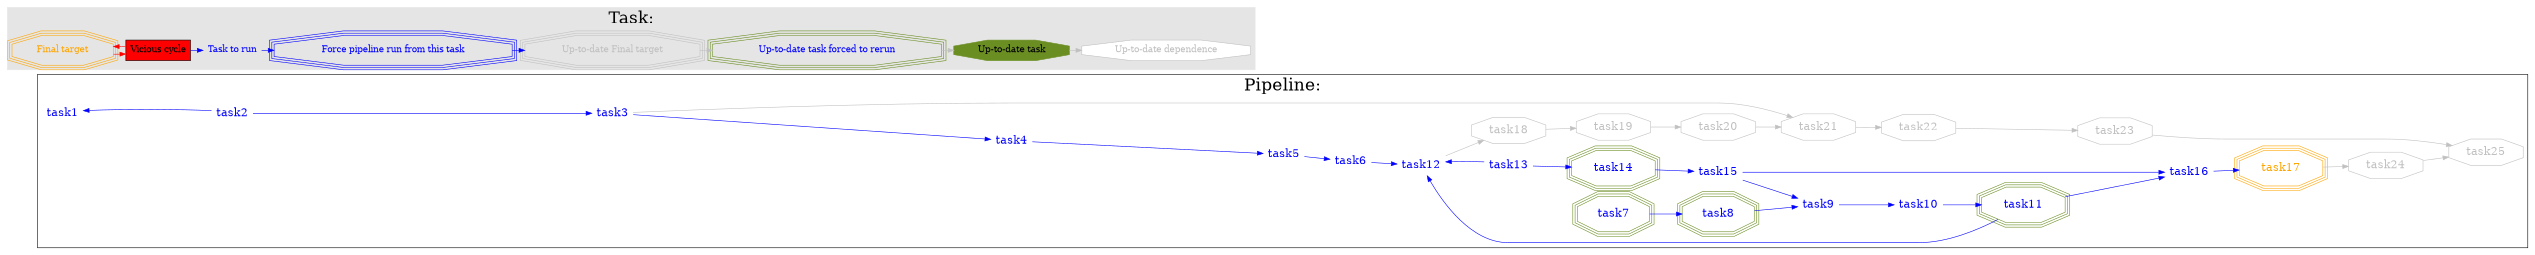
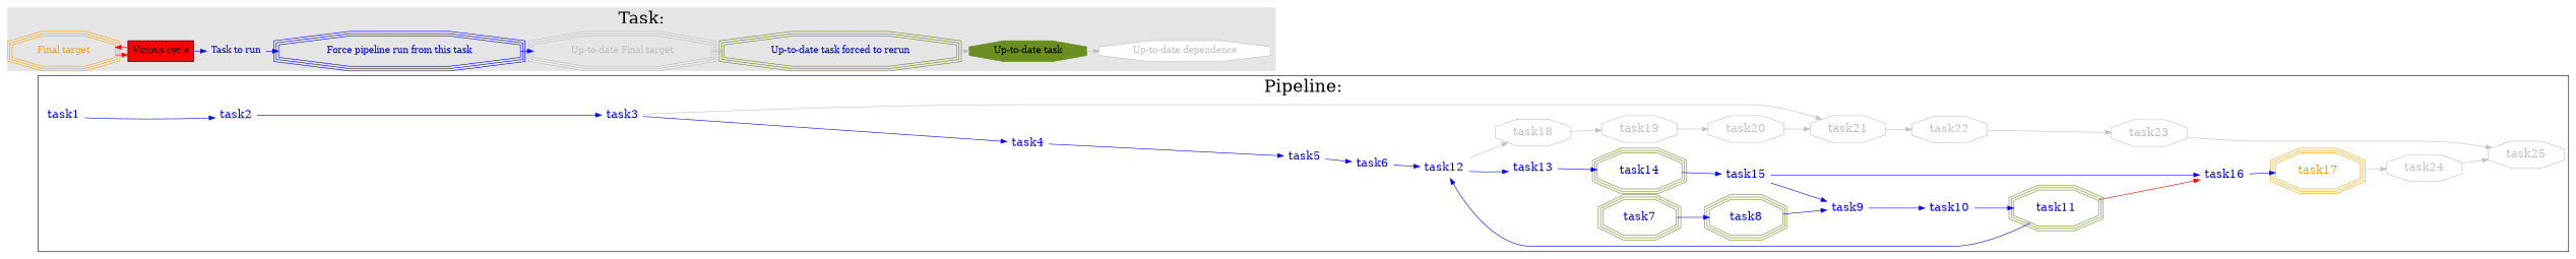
  digraph {
    fontsize=30
    rankdir=LR
    ranksep=0.3
    splines=true
    node [fontcolor=blue fontsize=20 shape=plaintext]
    edge [color=blue minlen=2]
    n1 [label=task1]
    n2 [color=olivedrab label=task7 shape=tripleoctagon]
    n3 [label=task2]
    n4 [color=olivedrab label=task8 shape=tripleoctagon]
    n5 [label=task9]
    n6 [label=task10]
    n7 [label=task15]
    n8 [color=olivedrab label=task11 shape=tripleoctagon]
    n9 [label=task12]
    n10 [label=task16]
    n11 [label=task3]
    n12 [label=task4]
    n13 [color=gray fillcolor=white fontcolor=gray label=task21 shape=octagon style=filled]
    n14 [label=task5]
    n15 [label=task6]
    n16 [label=task13]
    n17 [color=gray fillcolor=white fontcolor=gray label=task18 shape=octagon style=filled]
    n18 [color=olivedrab label=task14 shape=tripleoctagon]
    n19 [color=orange fontcolor=orange label=task17 shape=tripleoctagon]
    n20 [color=gray fillcolor=white fontcolor=gray label=task24 shape=octagon style=filled]
    n21 [color=gray fillcolor=white fontcolor=gray label=task19 shape=octagon style=filled]
    n22 [color=gray fillcolor=white fontcolor=gray label=task20 shape=octagon style=filled]
    n23 [color=gray fillcolor=white fontcolor=gray label=task22 shape=octagon style=filled]
    n24 [color=gray fillcolor=white fontcolor=gray label=task23 shape=octagon style=filled]
    n25 [color=gray fillcolor=white fontcolor=gray label=task25 shape=octagon style=filled]
    n26 [color=orange fontcolor=orange fontsize=15 label="Final target" shape=tripleoctagon]
    n27 [fillcolor=red fontsize=15 label="Vicious cycle" shape=box style=filled fontcolor=""]
    n28 [fontsize=15 label="Task to run"]
    n29 [color=blue fontsize=15 label="Force pipeline run from this task" shape=tripleoctagon]
    n30 [color=gray fontcolor=gray fontsize=15 label="Up-to-date Final target" shape=tripleoctagon]
    n31 [color=olivedrab fontsize=15 label="Up-to-date task forced to rerun" shape=tripleoctagon]
    n32 [color=olivedrab fillcolor=olivedrab fontcolor=black fontsize=15 label="Up-to-date task" shape=octagon style=filled]
    n33 [color=gray fillcolor=white fontcolor=gray fontsize=15 label="Up-to-date dependence" shape=octagon style=filled]
    subgraph cluster_1 {
      label="Pipeline:"
      n1
      n2
      n3
      n4
      n5
      n6
      n7
      n8
      n9
      n10
      n11
      n12
      n13
      n14
      n15
      n16
      n17
      n18
      n19
      n20
      n21
      n22
      n23
      n24
      n25
    }
    subgraph cluster_2 {
      color=gray90
      label="Task:"
      style=filled
      n26
      n27
      n28
      n29
      n30
      n31
      n32
      n33
    }
-   n3 -> n1
+   n1 -> n3
    n2 -> n4
    n3 -> n11
    n4 -> n5
    n5 -> n6
    n6 -> n8
    n7 -> n5
    n7 -> n10
    n8 -> n9
-   n8 -> n10
-   n16 -> n9
+   n8 -> n10 [color=red]
+   n9 -> n16
    n9 -> n17 [arrowtype=normal color=gray]
    n10 -> n19
    n11 -> n12
    n11 -> n13 [arrowtype=normal color=gray]
    n12 -> n14
    n13 -> n23 [arrowtype=normal color=gray]
    n14 -> n15
    n15 -> n9
    n16 -> n18
    n17 -> n21 [arrowtype=normal color=gray]
    n18 -> n7
    n19 -> n20 [arrowtype=normal color=gray]
    n20 -> n25 [arrowtype=normal color=gray]
    n21 -> n22 [arrowtype=normal color=gray]
    n22 -> n13 [arrowtype=normal color=gray]
    n23 -> n24 [arrowtype=normal color=gray]
    n24 -> n25 [arrowtype=normal color=gray]
    n26 -> n27 [color=red minlen=""]
    n27 -> n26 [color=red minlen=""]
    n27 -> n28 [minlen=""]
    n28 -> n29 [minlen=""]
    n29 -> n30 [minlen=""]
    n30 -> n31 [color=gray minlen=""]
    n31 -> n32 [color=gray minlen=""]
    n32 -> n33 [color=gray minlen=""]
  }
